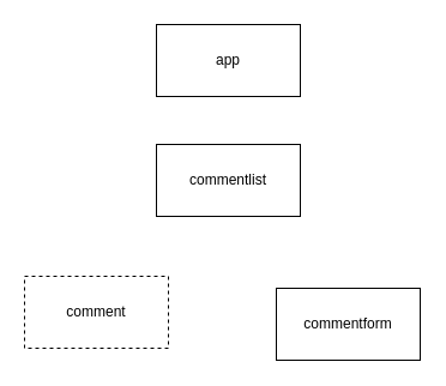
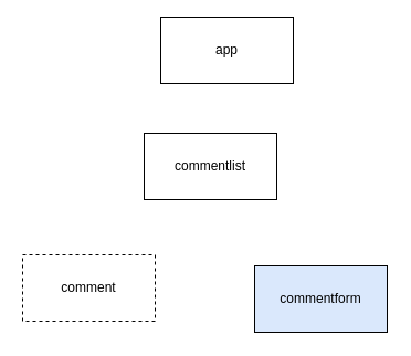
  <mxCell id="0" />
  <mxCell id="1" parent="0" />
- <mxCell id="2" value="app" style="rounded=0;whiteSpace=wrap;html=1;" parent="1" vertex="1"><mxGeometry x="130" y="20" width="120" height="60" as="geometry" /></mxCell>
+ <mxCell id="2" value="app" style="rounded=0;whiteSpace=wrap;html=1;" parent="1" vertex="1"><mxGeometry x="145" y="15" width="120" height="60" as="geometry" /></mxCell>
  <mxCell id="3" value="commentlist" style="rounded=0;whiteSpace=wrap;html=1;" parent="1" vertex="1"><mxGeometry x="130" y="120" width="120" height="60" as="geometry" /></mxCell>
  <mxCell id="4" value="comment" style="rounded=0;whiteSpace=wrap;html=1;dashed=1;" parent="1" vertex="1"><mxGeometry x="20" y="230" width="120" height="60" as="geometry" /></mxCell>
- <mxCell id="5" value="commentform&lt;br&gt;" style="rounded=0;whiteSpace=wrap;html=1;" vertex="1" parent="1"><mxGeometry x="230" y="240" width="120" height="60" as="geometry" /></mxCell>
+ <mxCell id="5" value="commentform&lt;br&gt;" style="rounded=0;whiteSpace=wrap;html=1;fillColor=#dae8fc;" vertex="1" parent="1"><mxGeometry x="230" y="240" width="120" height="60" as="geometry" /></mxCell>
